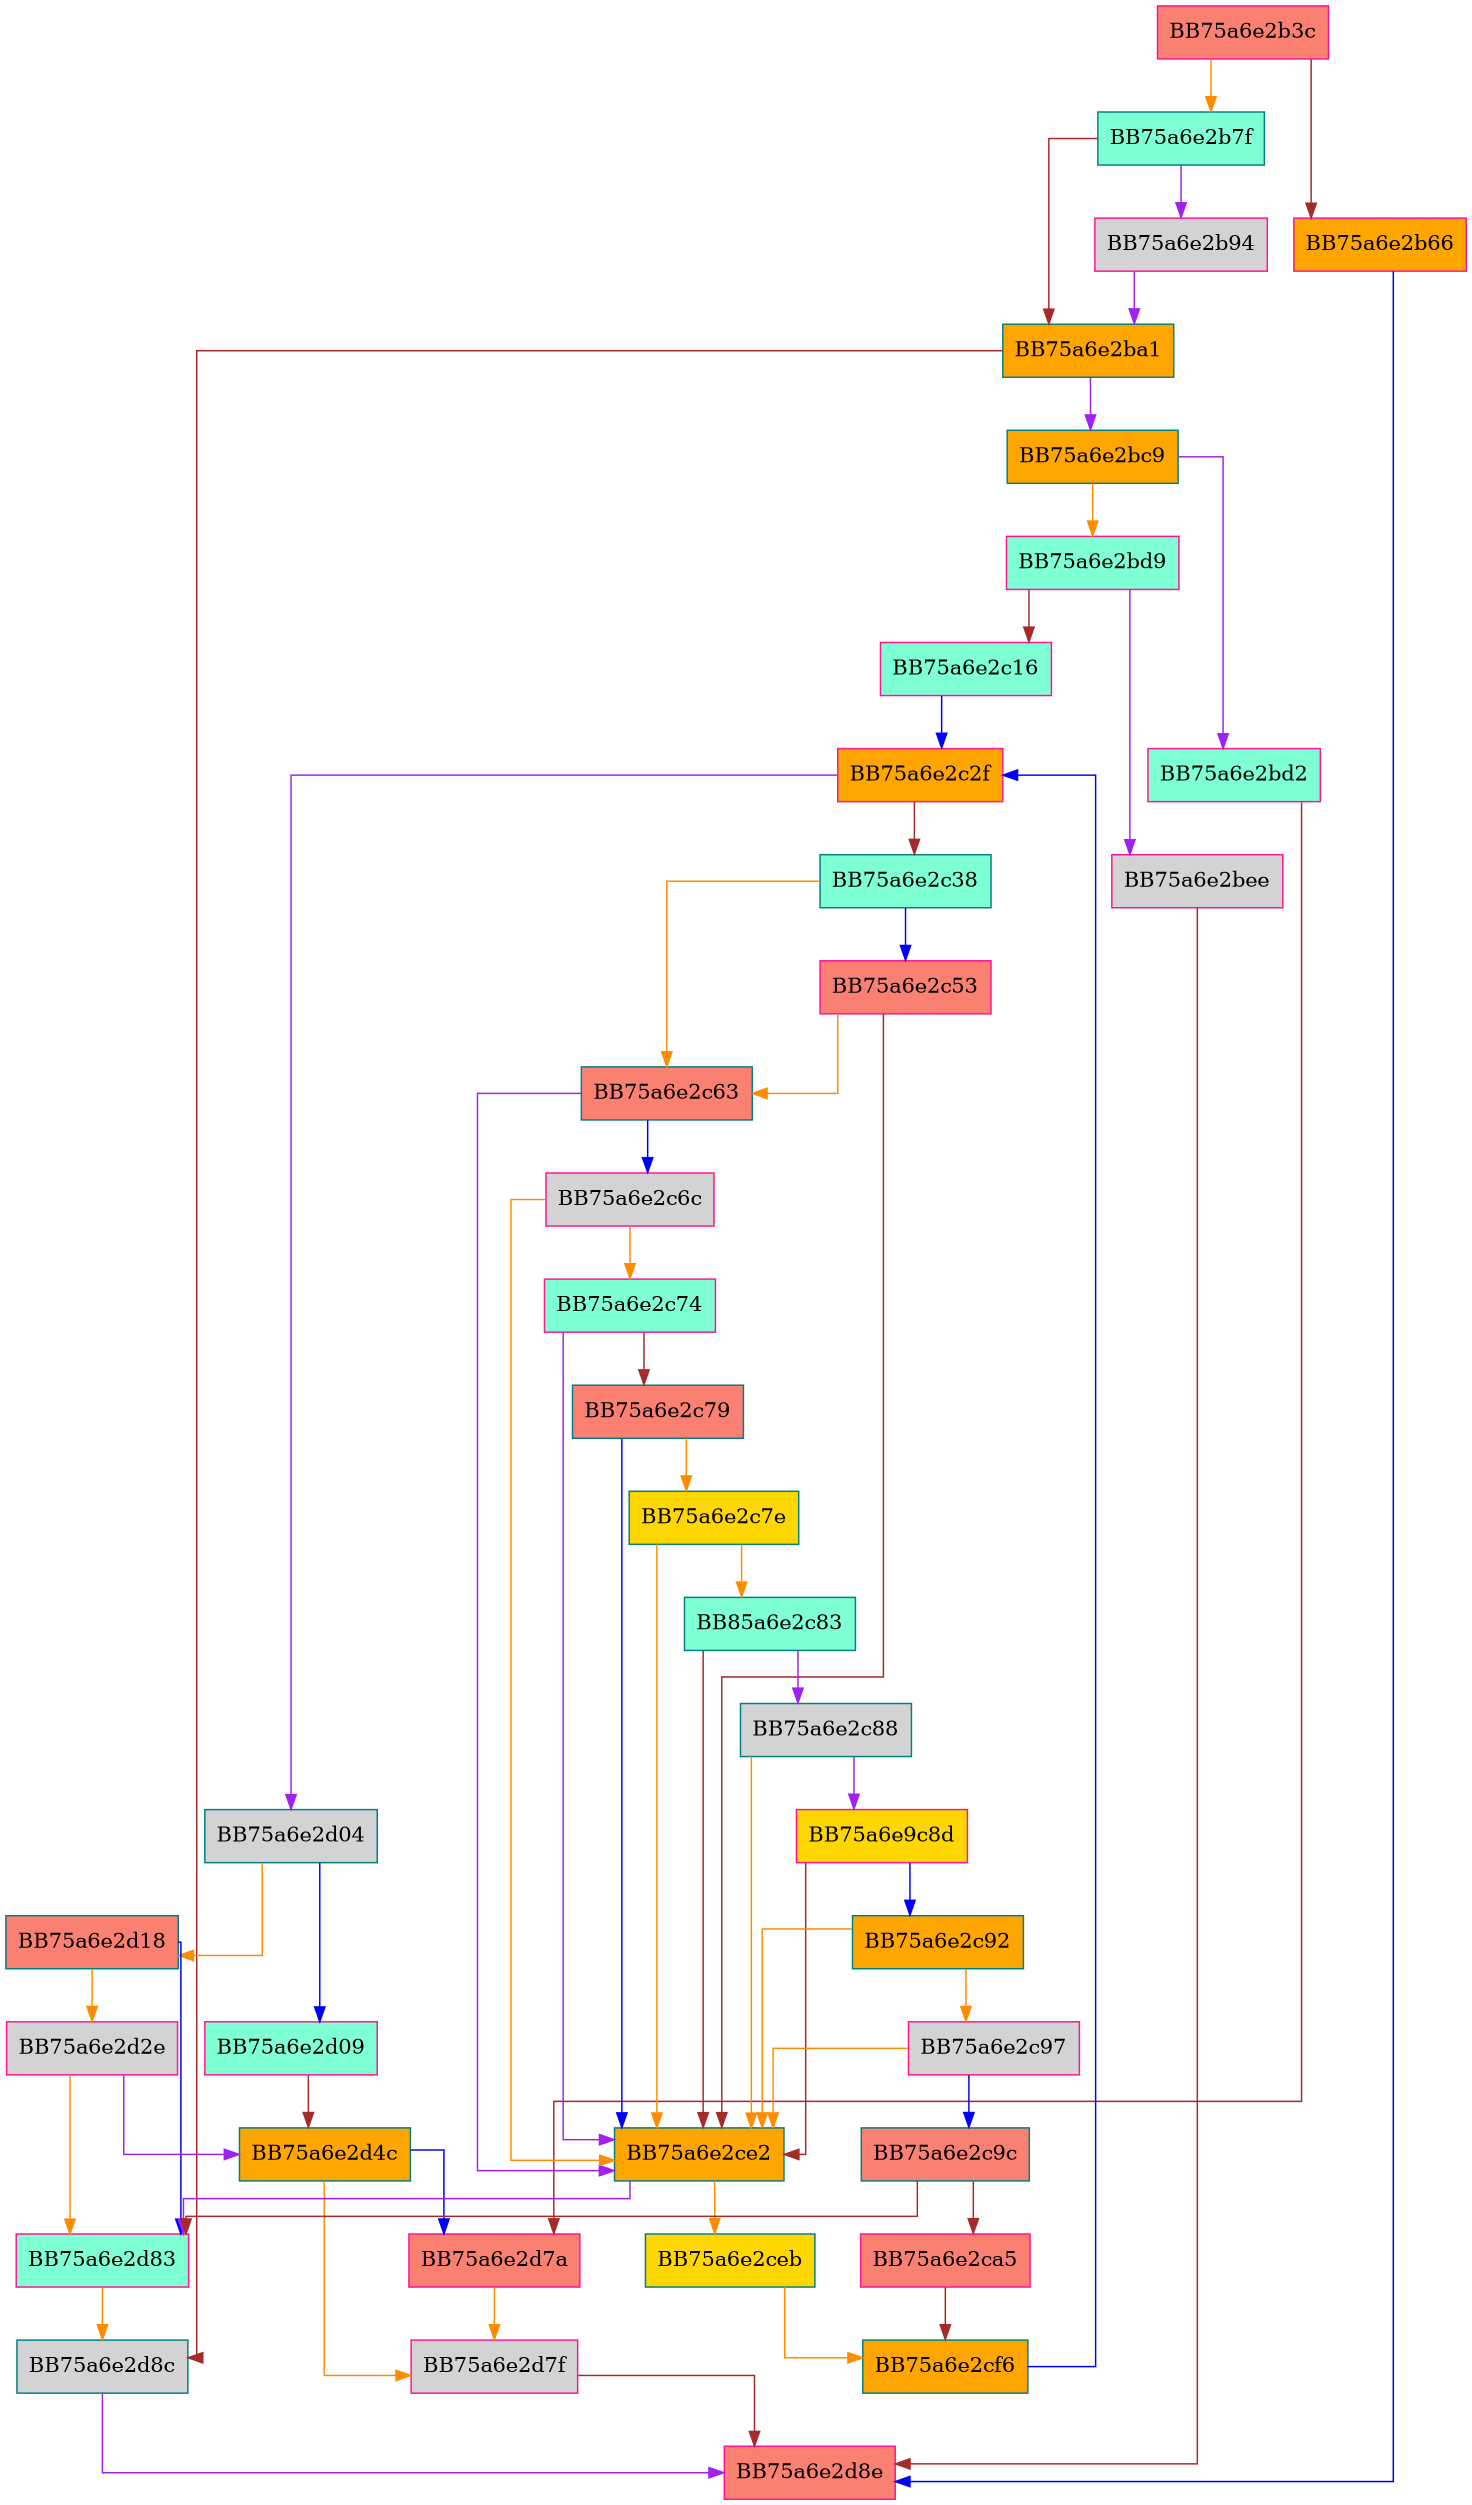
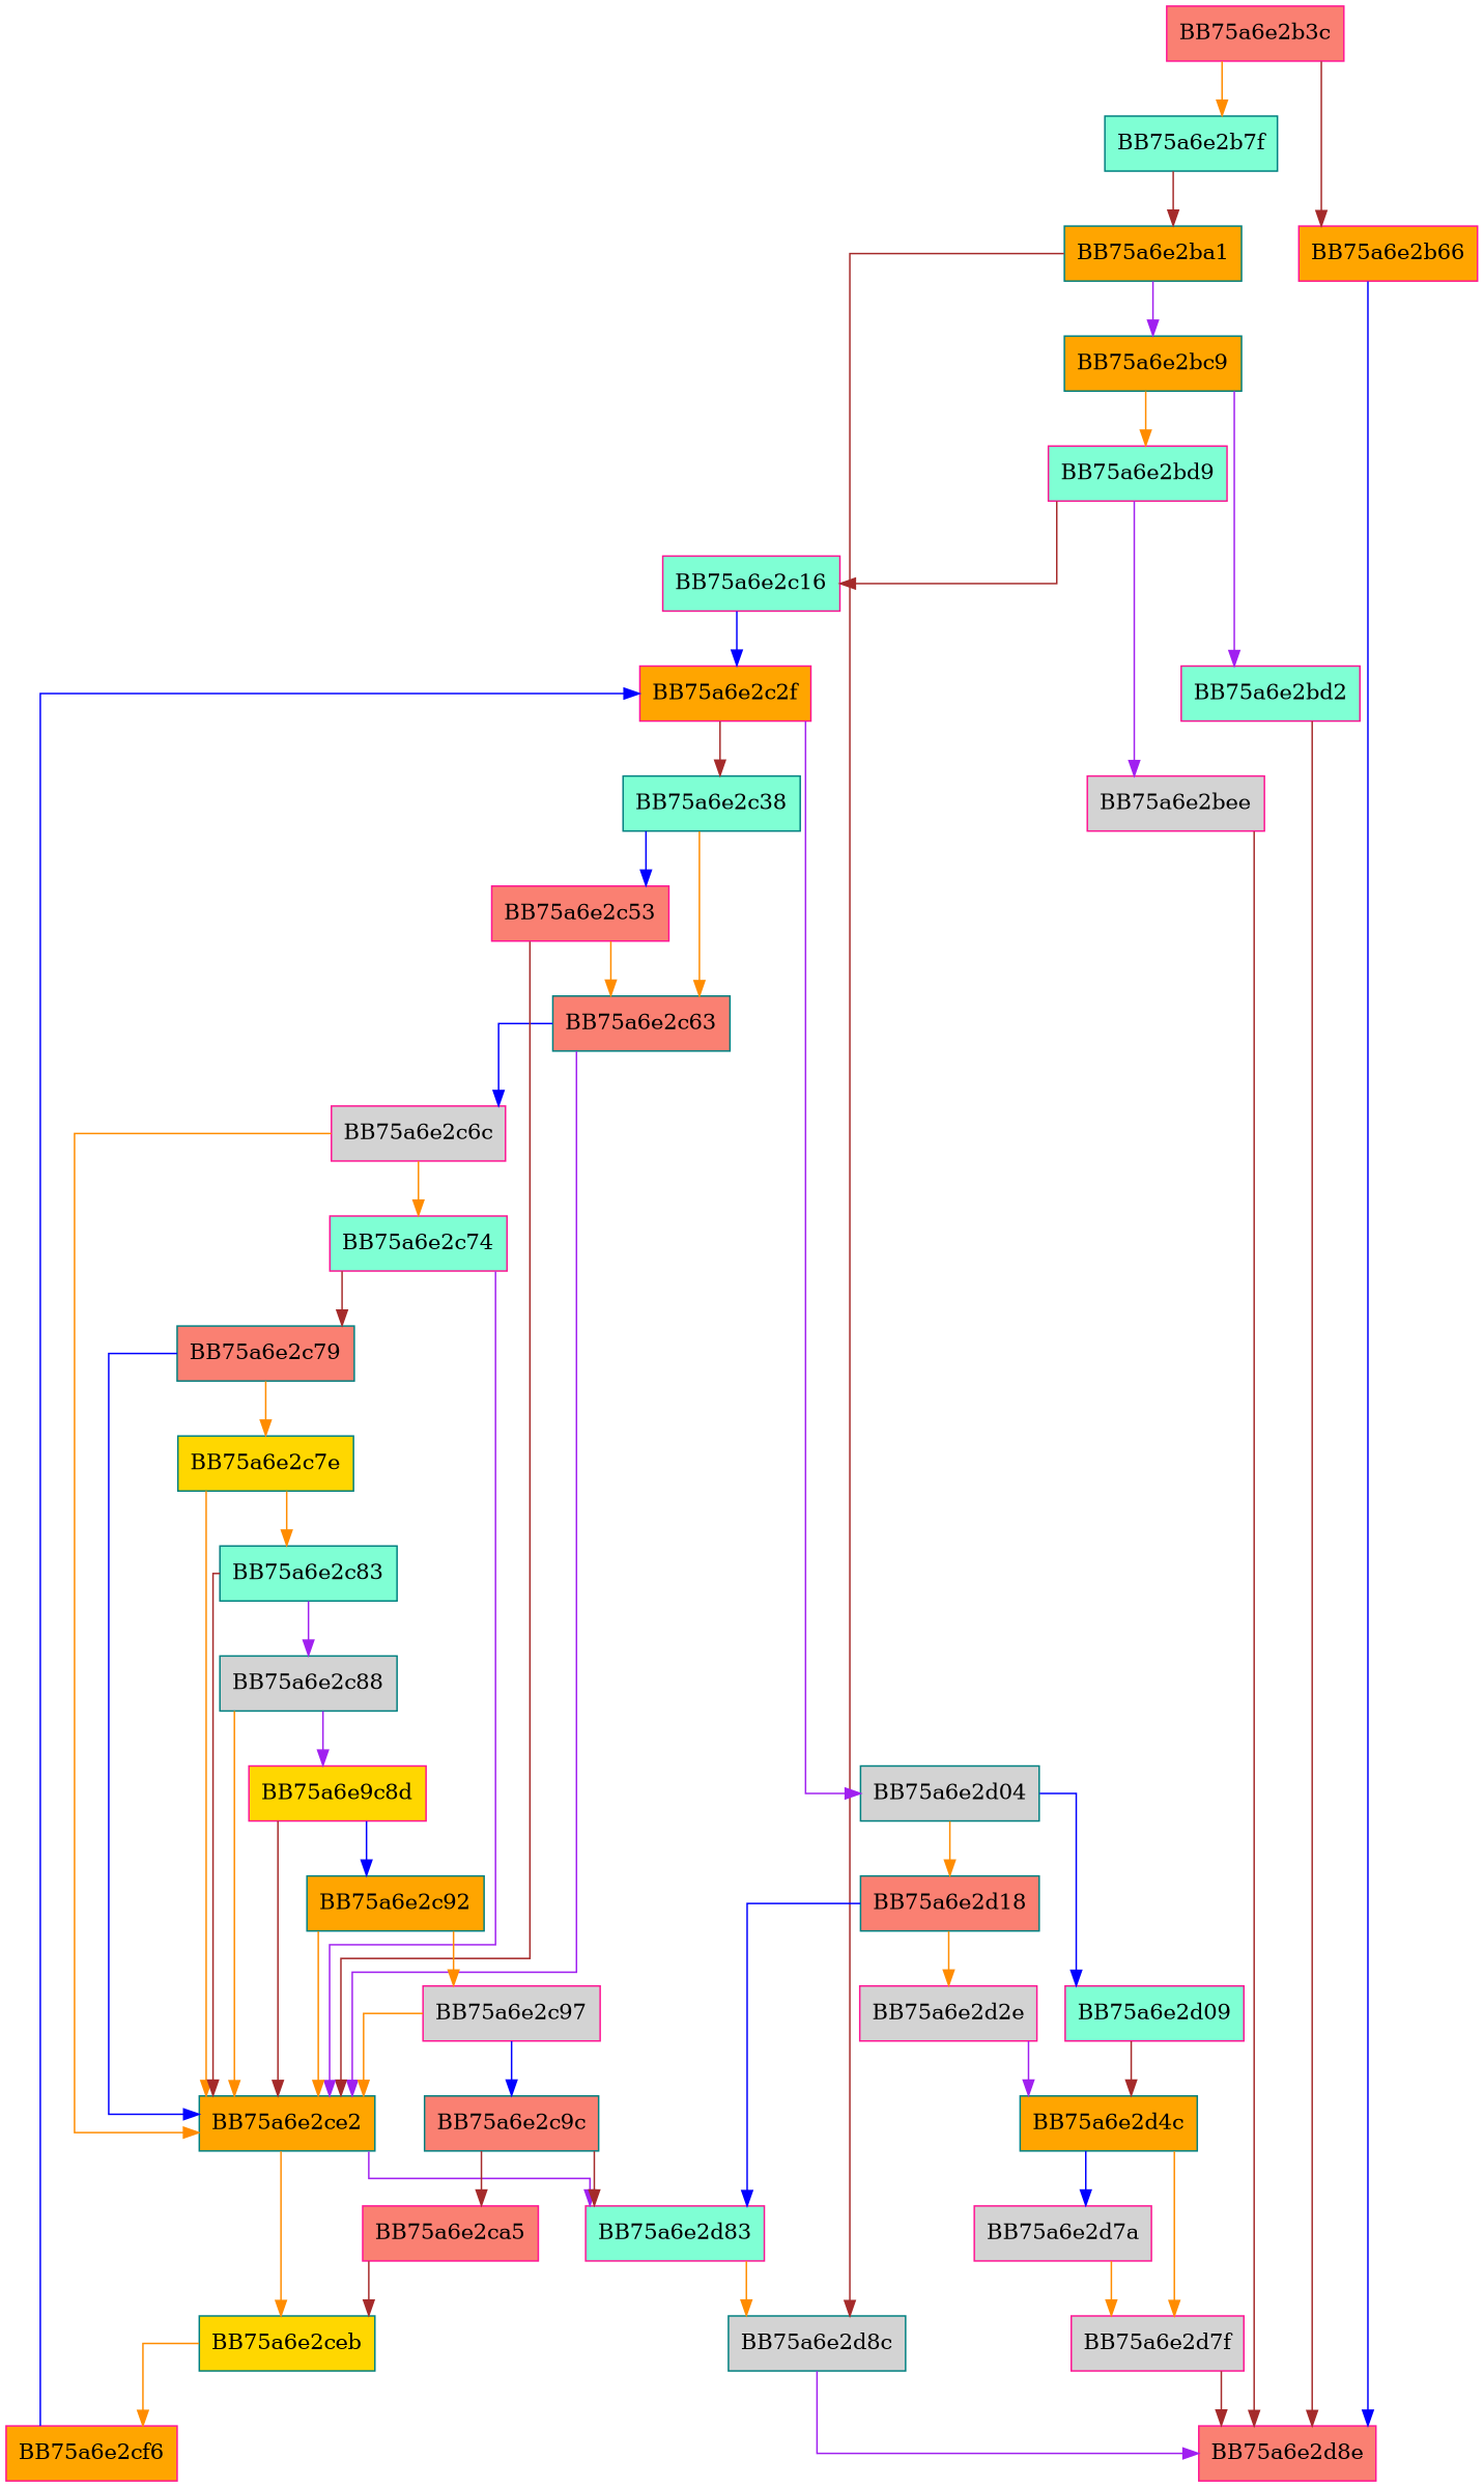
  digraph {
    splines=ortho
    node [color=deeppink fillcolor=aquamarine shape=box style=filled]
    edge [color=darkorange]
    BB75a6e2b7f [color=teal]
    BB75a6e2b3c [fillcolor=salmon]
    BB75a6e2b66 [fillcolor=orange]
    BB75a6e2ba1 [color=teal fillcolor=orange]
-   BB75a6e2b94 [fillcolor=lightgrey]
    BB75a6e2d8e [fillcolor=salmon]
    BB75a6e2d8c [color=teal fillcolor=lightgrey]
    BB75a6e2bc9 [color=teal fillcolor=orange]
    BB75a6e2bd9
    BB75a6e2bd2
    BB75a6e2c16
    BB75a6e2bee [fillcolor=lightgrey]
    BB75a6e2c2f [fillcolor=orange]
    BB75a6e2d04 [color=teal fillcolor=lightgrey]
    BB75a6e2c38 [color=teal]
    BB75a6e2d18 [color=teal fillcolor=salmon]
    BB75a6e2d09
    BB75a6e2c63 [color=teal fillcolor=salmon]
    BB75a6e2c53 [fillcolor=salmon]
    BB75a6e2d83
    BB75a6e2d2e [fillcolor=lightgrey]
    BB75a6e2d4c [color=teal fillcolor=orange]
    BB75a6e2ce2 [color=teal fillcolor=orange]
    BB75a6e2c6c [fillcolor=lightgrey]
    BB75a6e2ceb [color=teal fillcolor=gold]
    BB75a6e2c74
-   BB75a6e2cf6 [color=teal fillcolor=orange]
+   BB75a6e2cf6 [fillcolor=orange]
    BB75a6e2c79 [color=teal fillcolor=salmon]
    BB75a6e2c7e [color=teal fillcolor=gold]
-   BB75a6e2c83 [color=teal label=BB85a6e2c83]
+   BB75a6e2c83 [color=teal]
    BB75a6e2c88 [color=teal fillcolor=lightgrey]
    n32 [fillcolor=gold label=BB75a6e9c8d]
    BB75a6e2c92 [color=teal fillcolor=orange]
    BB75a6e2c97 [fillcolor=lightgrey]
    BB75a6e2c9c [color=teal fillcolor=salmon]
    BB75a6e2ca5 [fillcolor=salmon]
    BB75a6e2d7f [fillcolor=lightgrey]
-   BB75a6e2d7a [fillcolor=salmon]
+   BB75a6e2d7a [fillcolor=lightgrey]
    BB75a6e2b7f -> BB75a6e2ba1 [color=brown]
-   BB75a6e2b7f -> BB75a6e2b94 [color=purple]
    BB75a6e2b3c -> BB75a6e2b7f
    BB75a6e2b3c -> BB75a6e2b66 [color=brown]
    BB75a6e2b66 -> BB75a6e2d8e [color=blue]
    BB75a6e2ba1 -> BB75a6e2d8c [color=brown]
    BB75a6e2ba1 -> BB75a6e2bc9 [color=purple]
-   BB75a6e2b94 -> BB75a6e2ba1 [color=purple]
    BB75a6e2d8c -> BB75a6e2d8e [color=purple]
    BB75a6e2bc9 -> BB75a6e2bd9
    BB75a6e2bc9 -> BB75a6e2bd2 [color=purple]
    BB75a6e2bd9 -> BB75a6e2c16 [color=brown]
    BB75a6e2bd9 -> BB75a6e2bee [color=purple]
-   BB75a6e2bd2 -> BB75a6e2d7a [color=brown]
+   BB75a6e2bd2 -> BB75a6e2d8e [color=brown]
    BB75a6e2c16 -> BB75a6e2c2f [color=blue]
    BB75a6e2bee -> BB75a6e2d8e [color=brown]
    BB75a6e2c2f -> BB75a6e2d04 [color=purple]
    BB75a6e2c2f -> BB75a6e2c38 [color=brown]
    BB75a6e2d04 -> BB75a6e2d18
    BB75a6e2d04 -> BB75a6e2d09 [color=blue]
    BB75a6e2c38 -> BB75a6e2c63
    BB75a6e2c38 -> BB75a6e2c53 [color=blue]
    BB75a6e2d18 -> BB75a6e2d83 [color=blue]
    BB75a6e2d18 -> BB75a6e2d2e
    BB75a6e2d09 -> BB75a6e2d4c [color=brown]
    BB75a6e2c63 -> BB75a6e2ce2 [color=purple]
    BB75a6e2c63 -> BB75a6e2c6c [color=blue]
    BB75a6e2c53 -> BB75a6e2c63
    BB75a6e2c53 -> BB75a6e2ce2 [color=brown]
    BB75a6e2d83 -> BB75a6e2d8c
-   BB75a6e2d2e -> BB75a6e2d83
    BB75a6e2d2e -> BB75a6e2d4c [color=purple]
    BB75a6e2d4c -> BB75a6e2d7f
    BB75a6e2d4c -> BB75a6e2d7a [color=blue]
    BB75a6e2ce2 -> BB75a6e2d83 [color=purple]
    BB75a6e2ce2 -> BB75a6e2ceb
    BB75a6e2c6c -> BB75a6e2ce2
    BB75a6e2c6c -> BB75a6e2c74
    BB75a6e2ceb -> BB75a6e2cf6
    BB75a6e2c74 -> BB75a6e2ce2 [color=purple]
    BB75a6e2c74 -> BB75a6e2c79 [color=brown]
    BB75a6e2cf6 -> BB75a6e2c2f [color=blue]
    BB75a6e2c79 -> BB75a6e2ce2 [color=blue]
    BB75a6e2c79 -> BB75a6e2c7e
    BB75a6e2c7e -> BB75a6e2ce2
    BB75a6e2c7e -> BB75a6e2c83
    BB75a6e2c83 -> BB75a6e2ce2 [color=brown]
    BB75a6e2c83 -> BB75a6e2c88 [color=purple]
    BB75a6e2c88 -> BB75a6e2ce2
    BB75a6e2c88 -> n32 [color=purple]
    n32 -> BB75a6e2ce2 [color=brown]
    n32 -> BB75a6e2c92 [color=blue]
    BB75a6e2c92 -> BB75a6e2ce2
    BB75a6e2c92 -> BB75a6e2c97
    BB75a6e2c97 -> BB75a6e2ce2
    BB75a6e2c97 -> BB75a6e2c9c [color=blue]
    BB75a6e2c9c -> BB75a6e2d83 [color=brown]
    BB75a6e2c9c -> BB75a6e2ca5 [color=brown]
-   BB75a6e2ca5 -> BB75a6e2cf6 [color=brown]
+   BB75a6e2ca5 -> BB75a6e2ceb [color=brown]
    BB75a6e2d7f -> BB75a6e2d8e [color=brown]
    BB75a6e2d7a -> BB75a6e2d7f
  }
